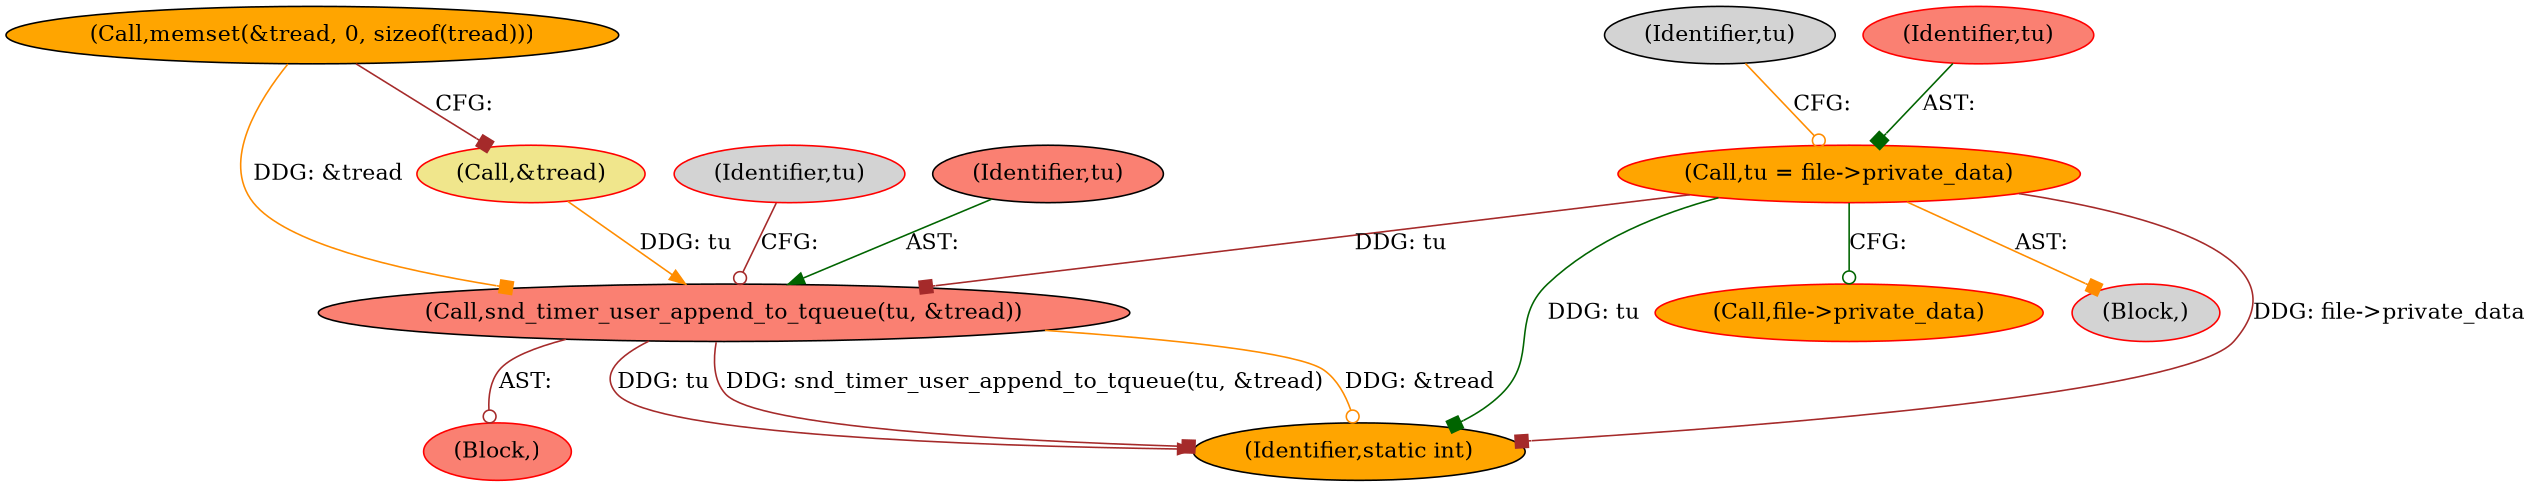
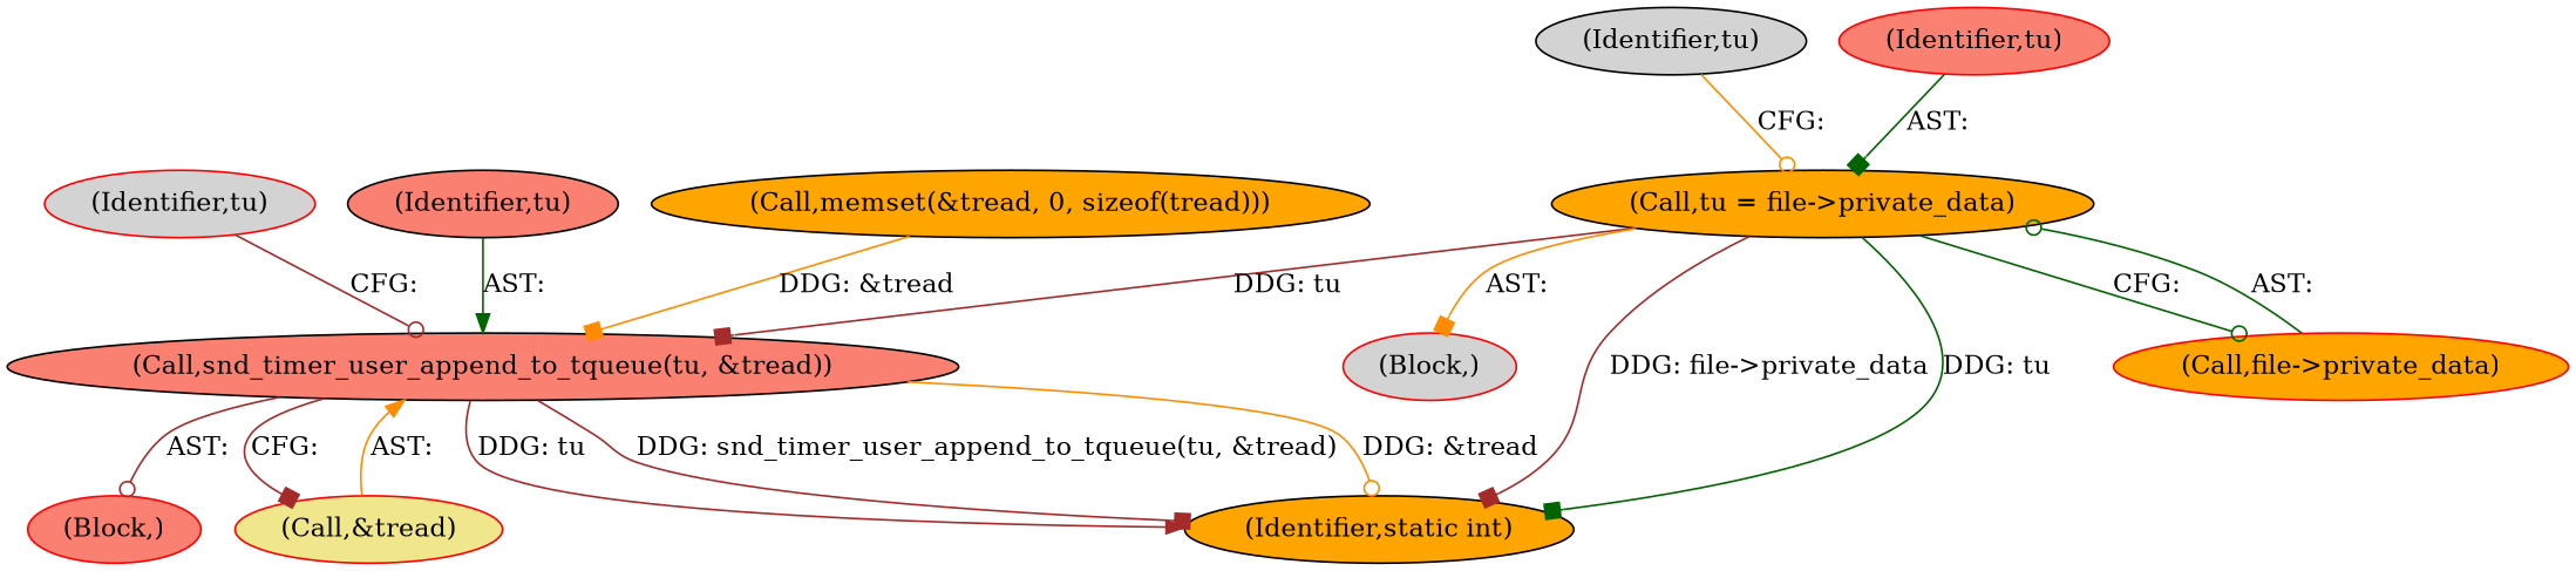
  digraph {
    fontname="DejaVu Serif"
    node [color=black fillcolor=orange fontname="DejaVu Serif" style=filled]
    edge [arrowhead=box color=brown fontname="DejaVu Serif"]
-   n1 [color=red label="(Call,tu = file->private_data)"]
+   n1 [label="(Call,tu = file->private_data)"]
    n2 [fillcolor=salmon label="(Call,snd_timer_user_append_to_tqueue(tu, &tread))"]
    n3 [color=red label="(Call,file->private_data)"]
    n4 [color=red fillcolor=lightgrey label="(Block,)"]
    n5 [label="(Identifier,static int)"]
    n6 [color=red fillcolor=salmon label="(Block,)"]
    n7 [color=red fillcolor=khaki label="(Call,&tread)"]
    n8 [fillcolor=lightgrey label="(Identifier,tu)"]
    n9 [color=red fillcolor=lightgrey label="(Identifier,tu)"]
    n10 [color=red fillcolor=salmon label="(Identifier,tu)"]
    n11 [fillcolor=salmon label="(Identifier,tu)"]
    n12 [label="(Call,memset(&tread, 0, sizeof(tread)))"]
    n1 -> n2 [label="DDG: tu"]
    n1 -> n3 [arrowhead=odot color=darkgreen label="CFG: "]
    n1 -> n4 [color=darkorange label="AST: "]
    n1 -> n5 [label="DDG: file->private_data"]
    n1 -> n5 [color=darkgreen label="DDG: tu"]
    n2 -> n5 [label="DDG: snd_timer_user_append_to_tqueue(tu, &tread)"]
    n2 -> n5 [arrowhead=odot color=darkorange label="DDG: &tread"]
    n2 -> n5 [arrowhead=normal label="DDG: tu"]
    n2 -> n6 [arrowhead=odot label="AST: "]
-   n12 -> n7 [label="CFG: "]
-   n7 -> n2 [arrowhead=normal color=darkorange label="DDG: tu"]
+   n2 -> n7 [label="CFG: "]
+   n3 -> n1 [arrowhead=odot color=darkgreen label="AST: "]
+   n7 -> n2 [arrowhead=normal color=darkorange label="AST: "]
    n8 -> n1 [arrowhead=odot color=darkorange label="CFG: "]
    n9 -> n2 [arrowhead=odot label="CFG: "]
    n10 -> n1 [color=darkgreen label="AST: "]
    n11 -> n2 [arrowhead=normal color=darkgreen label="AST: "]
    n12 -> n2 [color=darkorange label="DDG: &tread"]
  }
